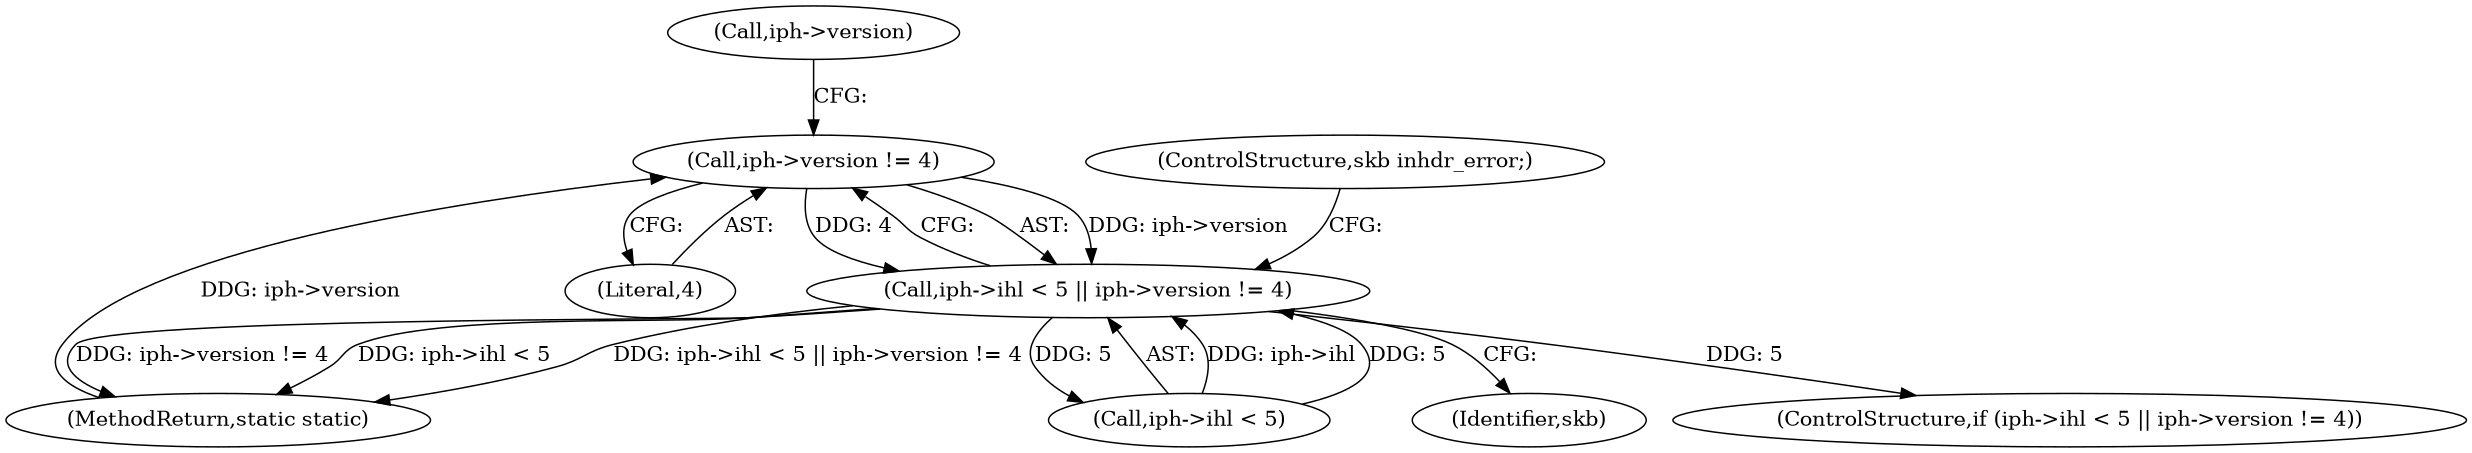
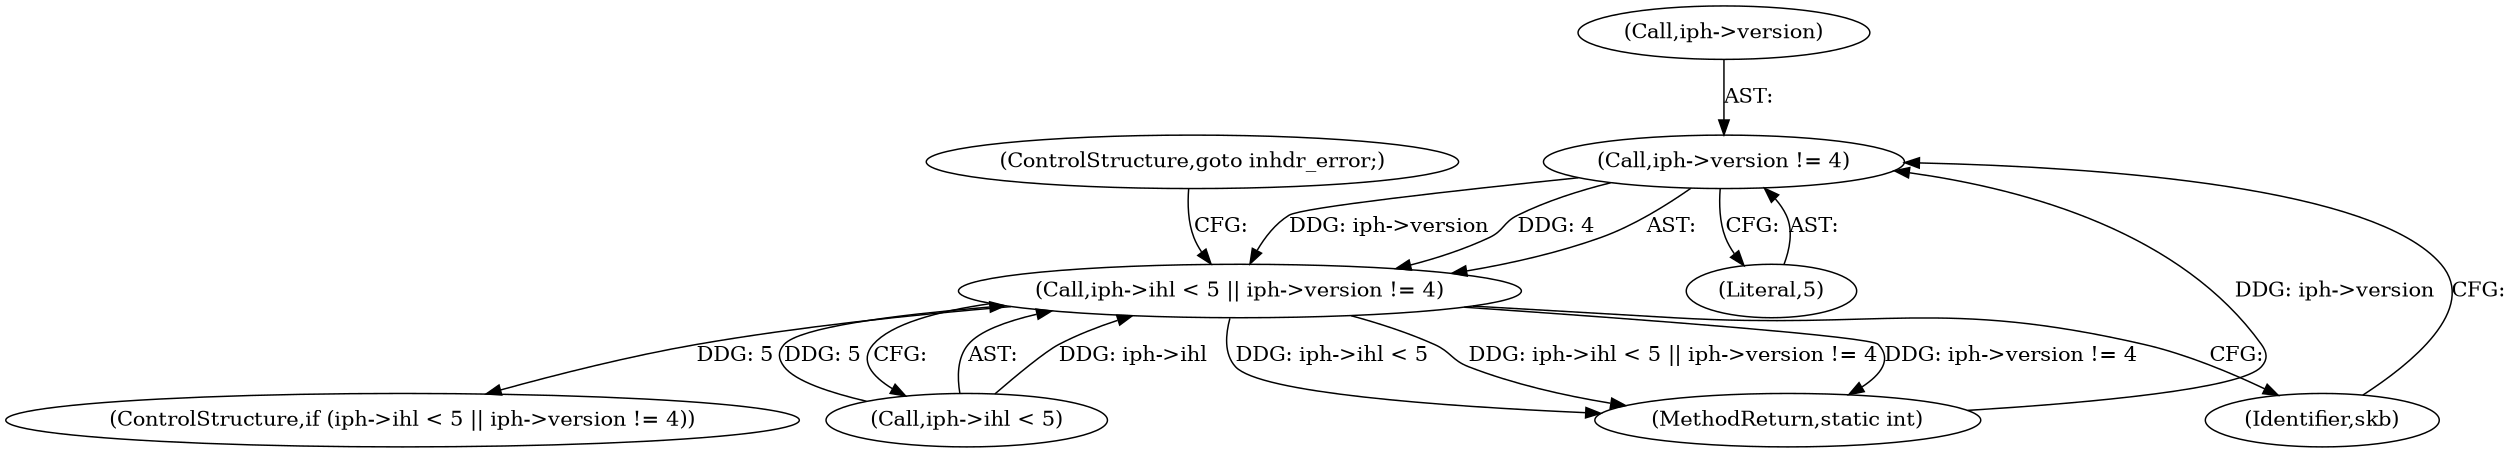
  digraph {
    n1 [label="(Call,iph->version != 4)"]
    n2 [label="(Call,iph->ihl < 5 || iph->version != 4)"]
-   n3 [label="(Literal,4)"]
-   n4 [label="(MethodReturn,static static)"]
+   n3 [label="(Literal,5)"]
+   n4 [label="(MethodReturn,static int)"]
    n5 [label="(ControlStructure,if (iph->ihl < 5 || iph->version != 4))"]
    n6 [label="(Call,iph->ihl < 5)"]
    n7 [label="(Identifier,skb)"]
    n8 [label="(Call,iph->version)"]
-   n9 [label="(ControlStructure,skb inhdr_error;)"]
+   n9 [label="(ControlStructure,goto inhdr_error;)"]
    n1 -> n2 [label="AST: "]
    n1 -> n2 [label="DDG: iph->version"]
    n1 -> n2 [label="DDG: 4"]
    n1 -> n3 [label="CFG: "]
-   n2 -> n1 [label="CFG: "]
+   n7 -> n1 [label="CFG: "]
    n2 -> n4 [label="DDG: iph->ihl < 5 || iph->version != 4"]
    n2 -> n4 [label="DDG: iph->version != 4"]
    n2 -> n4 [label="DDG: iph->ihl < 5"]
    n2 -> n5 [label="DDG: 5"]
-   n2 -> n6 [label="DDG: 5"]
+   n2 -> n6 [label="CFG: "]
    n2 -> n7 [label="CFG: "]
    n3 -> n1 [label="AST: "]
    n4 -> n1 [label="DDG: iph->version"]
    n6 -> n2 [label="AST: "]
    n6 -> n2 [label="DDG: iph->ihl"]
    n6 -> n2 [label="DDG: 5"]
-   n8 -> n1 [label="CFG: "]
+   n8 -> n1 [label="AST: "]
    n9 -> n2 [label="CFG: "]
  }
